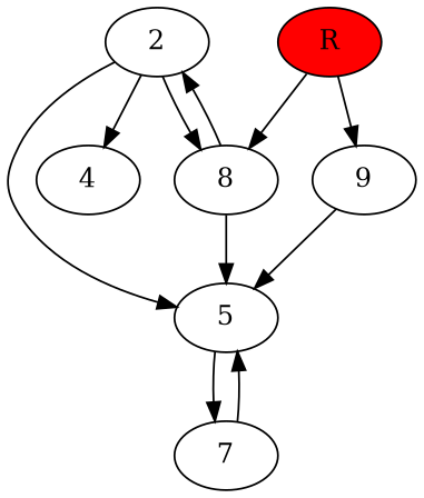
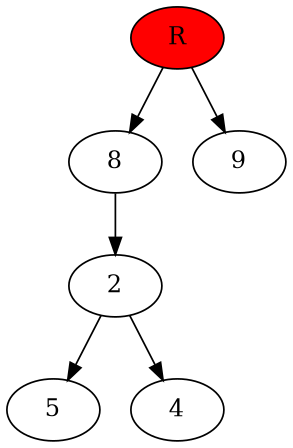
  digraph {
    2
    5
    8
    4
-   7
    n6 [label=9]
    R [fillcolor="#ff0000" style=filled]
    2 -> 5
-   2 -> 8
    2 -> 4
-   5 -> 7
    8 -> 2
-   8 -> 5
-   7 -> 5
-   n6 -> 5
    R -> 8
    R -> n6
  }
